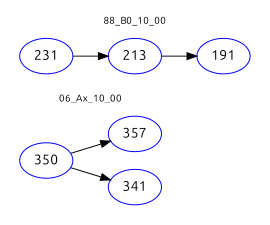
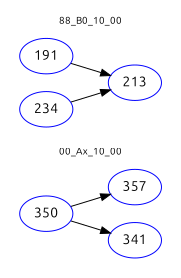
  digraph {
    fontname=Ubuntu
    rankdir=LR
    node [color=blue fontname=Ubuntu]
    edge [color=black fontname=Ubuntu]
    n1 [label=350]
    n2 [label=341]
    n3 [label=357]
    n4 [label=213]
    n5 [label=191]
-   n6 [label=231]
+   n6 [label=234]
    subgraph cluster_1 {
      color=white
      fontsize=10
-     label="06_Ax_10_00"
+     label="00_Ax_10_00"
      n1
      n2
      n3
    }
    subgraph cluster_2 {
      color=white
      fontsize=10
      label="88_B0_10_00"
      n4
      n5
      n6
    }
    n1 -> n2
    n1 -> n3
-   n4 -> n5
+   n5 -> n4
    n6 -> n4
  }
